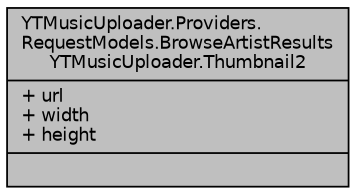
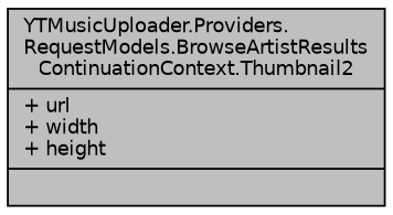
  digraph {
-   n1 [color=black fillcolor=grey75 fontcolor=black fontname=Helvetica fontsize=10 height=0.2 label="{YTMusicUploader.Providers.\lRequestModels.BrowseArtistResults\lYTMusicUploader.Thumbnail2\n|+ url\l+ width\l+ height\l|}" shape=record style=filled width=0.4]
+   n1 [color=black fillcolor=grey75 fontcolor=black fontname=Helvetica fontsize=10 height=0.2 label="{YTMusicUploader.Providers.\lRequestModels.BrowseArtistResults\lContinuationContext.Thumbnail2\n|+ url\l+ width\l+ height\l|}" shape=record style=filled width=0.4]
  }
